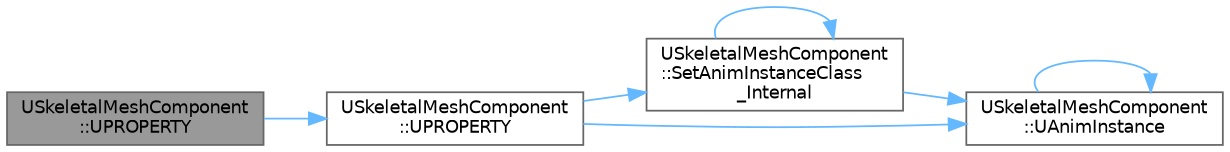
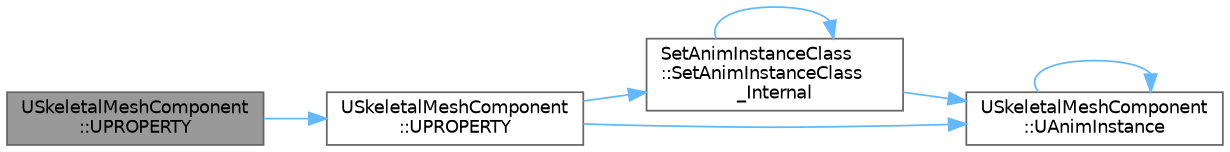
  digraph {
    rankdir=LR
    node [color=grey40 fillcolor=white fontname=Helvetica fontsize=10 shape=box style=filled]
    edge [color=steelblue1 fontname=Helvetica fontsize=10 labelfontname=Helvetica labelfontsize=10 style=solid]
    n1 [color=gray40 fillcolor=grey60 fontcolor=black height=0.2 label="USkeletalMeshComponent\l::UPROPERTY" width=0.4]
    n2 [height=0.2 label="USkeletalMeshComponent\l::UPROPERTY" width=0.4]
-   n3 [height=0.2 label="USkeletalMeshComponent\l::SetAnimInstanceClass\l_Internal" width=0.4]
+   n3 [height=0.2 label="SetAnimInstanceClass\l::SetAnimInstanceClass\l_Internal" width=0.4]
    n4 [height=0.2 label="USkeletalMeshComponent\l::UAnimInstance" width=0.4]
    n1 -> n2
    n2 -> n3
    n2 -> n4
    n3 -> n3
    n3 -> n4
    n4 -> n4
  }
